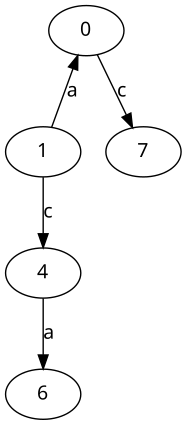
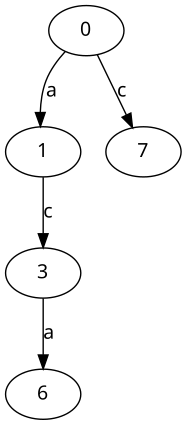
  strict digraph {
    fontname="Noto Sans"
    node [fontname="Noto Sans"]
    edge [fontname="Noto Sans"]
    0
    1
    7
-   3 [label=4]
+   3
    n5 [label=6]
-   1 -> 0 [label=a]
+   0 -> 1 [label=a]
    0 -> 7 [label=c]
    1 -> 3 [label=c]
    3 -> n5 [label=a]
  }
